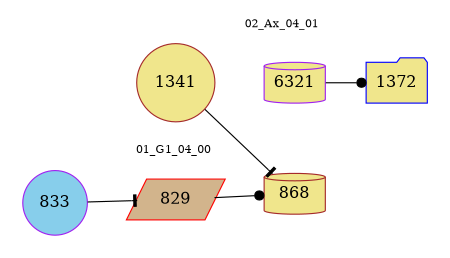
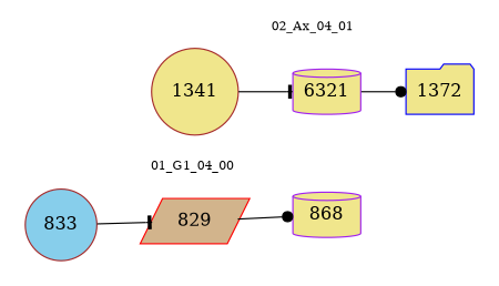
  digraph {
    rankdir=LR
    node [color=brown fillcolor=khaki shape=circle style=filled]
    edge [arrowhead=tee color=black]
    n1 [label=1341]
    n2 [color=purple label=6321 shape=cylinder]
    n3 [color=blue label=1372 shape=folder]
-   n4 [color=purple fillcolor=skyblue label=833]
+   n4 [fillcolor=skyblue label=833]
    n5 [color=red fillcolor=tan label=829 shape=parallelogram]
-   n6 [label=868 shape=cylinder]
+   n6 [color=purple label=868 shape=cylinder]
    subgraph cluster_1 {
      color=white
      fontsize=10
      label="02_Ax_04_01"
      n1
      n2
      n3
    }
    subgraph cluster_2 {
      color=white
      fontsize=10
      label="01_G1_04_00"
      n4
      n5
      n6
    }
-   n1 -> n6
+   n1 -> n2
    n2 -> n3 [arrowhead=dot]
    n4 -> n5
    n5 -> n6 [arrowhead=dot]
  }
